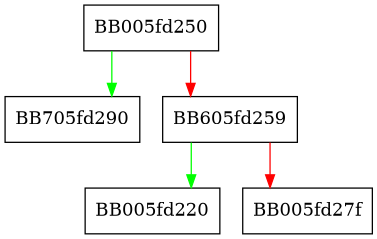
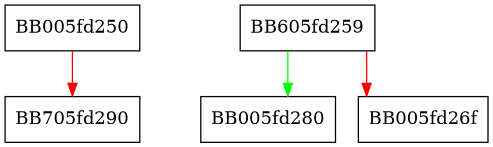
  digraph {
    splines=ortho
    node [shape=box]
    edge [color=green]
    n1 [label=BB705fd290]
    BB005fd250
    n3 [label=BB605fd259]
-   BB005fd280 [label=BB005fd220]
-   BB005fd26f [label=BB005fd27f]
-   BB005fd250 -> n1
-   BB005fd250 -> n3 [color=red]
+   BB005fd280
+   BB005fd26f
+   BB005fd250 -> n1 [color=red]
    n3 -> BB005fd280
    n3 -> BB005fd26f [color=red]
  }
